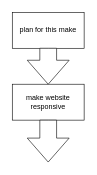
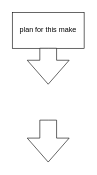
  <mxCell id="0" />
  <mxCell id="1" parent="0" />
  <mxCell id="2" value="plan for this make" style="rounded=0;whiteSpace=wrap;html=1;" parent="1" vertex="1"><mxGeometry x="20" y="20" width="120" height="60" as="geometry" /></mxCell>
- <mxCell id="3" value="make website responsive" style="rounded=0;whiteSpace=wrap;html=1;" parent="1" vertex="1"><mxGeometry x="20" y="140" width="120" height="60" as="geometry" /></mxCell>
  <mxCell id="4" value="" style="html=1;shadow=0;dashed=0;align=center;verticalAlign=middle;shape=mxgraph.arrows2.arrow;dy=0.6;dx=40;direction=south;notch=0;" parent="1" vertex="1"><mxGeometry x="45" y="80" width="70" height="60" as="geometry" /></mxCell>
  <mxCell id="5" value="" style="html=1;shadow=0;dashed=0;align=center;verticalAlign=middle;shape=mxgraph.arrows2.arrow;dy=0.6;dx=40;direction=south;notch=0;" parent="1" vertex="1"><mxGeometry x="45" y="200" width="70" height="70" as="geometry" /></mxCell>
